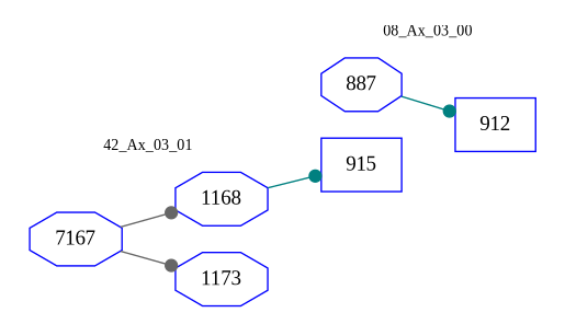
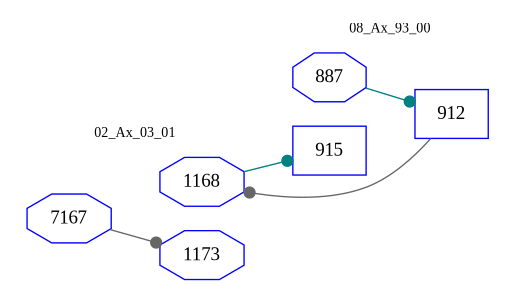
  digraph {
    fontname="Liberation Serif"
    rankdir=LR
    node [color=blue fontname="Liberation Serif" shape=octagon]
    edge [arrowhead=dot color=gray40 fontname="Liberation Serif"]
    n1 [label=7167]
    n2 [label=1173]
    n3 [label=1168]
    n4 [label=887]
    n5 [label=915 shape=box]
    n6 [label=912 shape=box]
    subgraph cluster_1 {
      color=white
      fontsize=10
-     label="42_Ax_03_01"
+     label="02_Ax_03_01"
      n1
      n2
      n3
    }
    subgraph cluster_2 {
      color=white
      fontsize=10
-     label="08_Ax_03_00"
+     label="08_Ax_93_00"
      n4
      n5
      n6
    }
    n1 -> n2
-   n1 -> n3
+   n6 -> n3
    n3 -> n5 [color=teal]
    n4 -> n6 [color=teal]
  }
